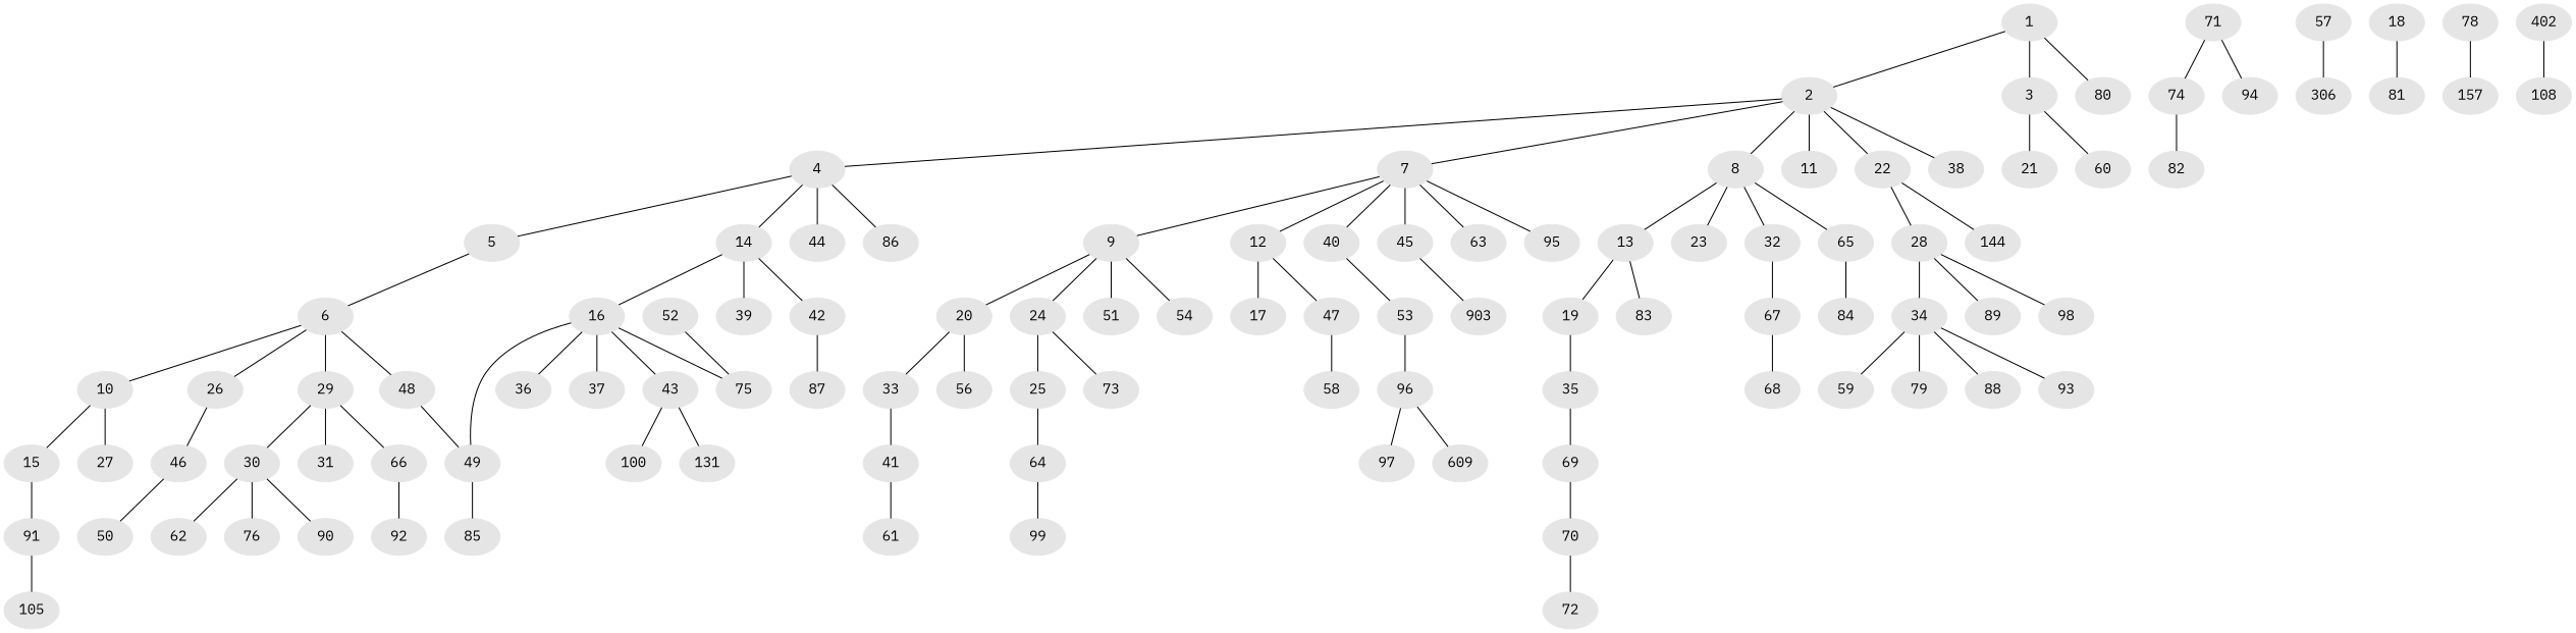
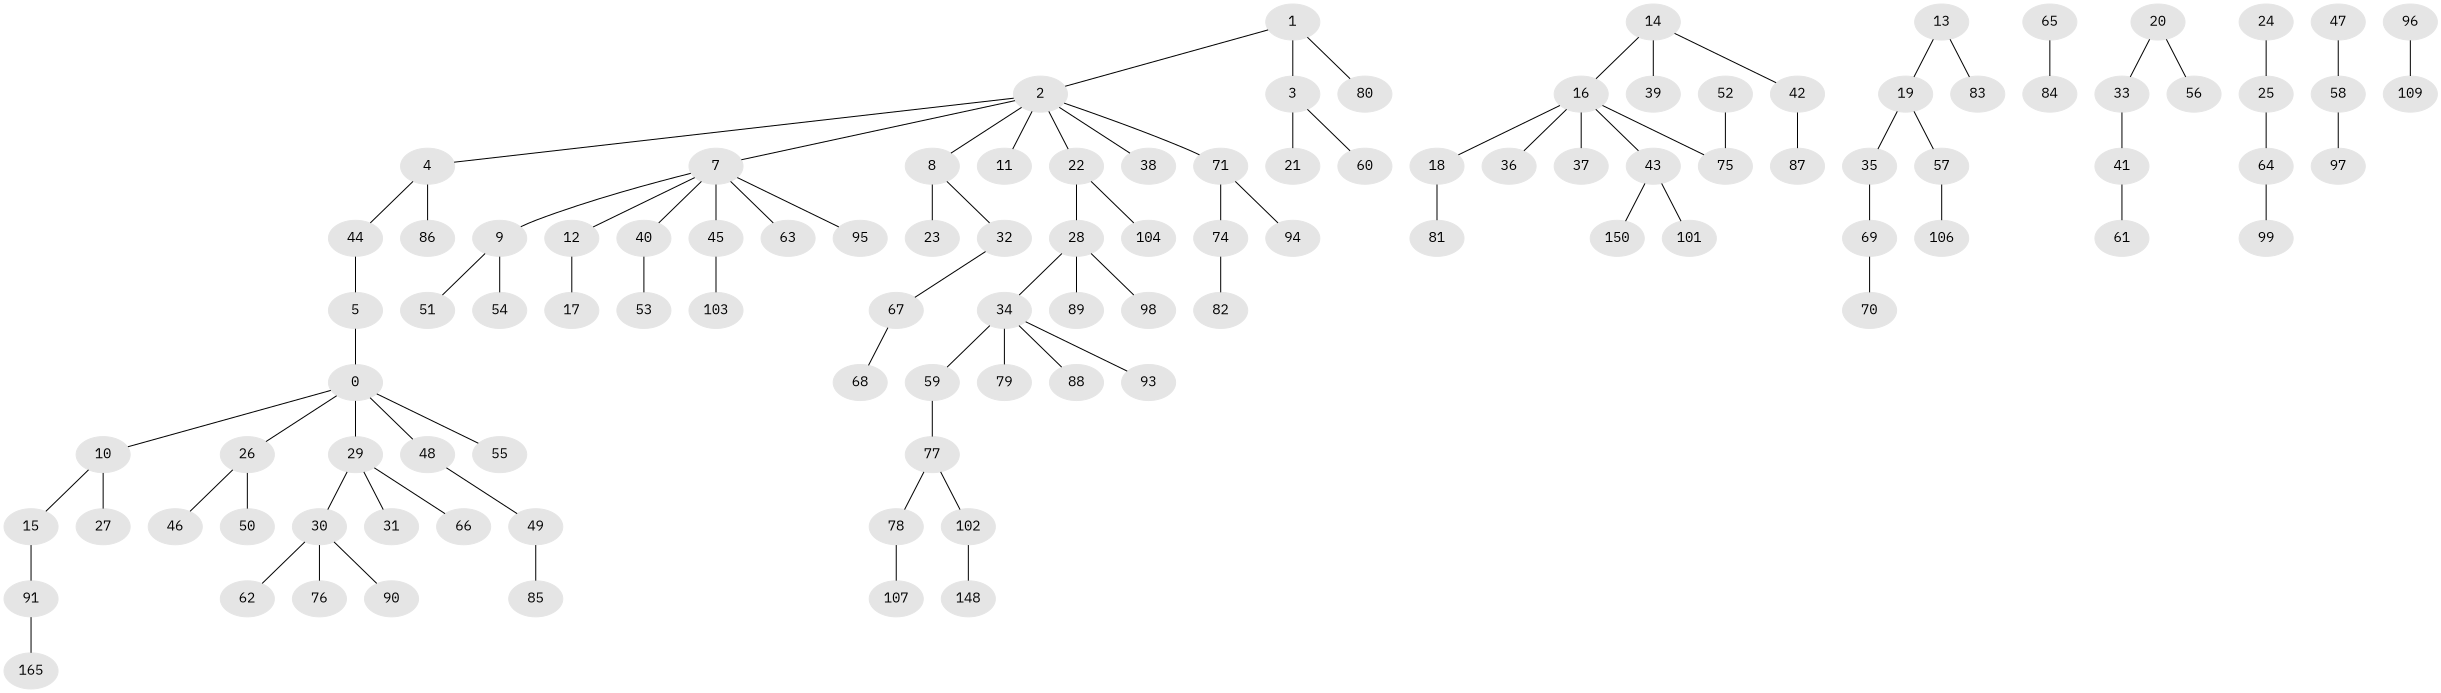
  graph {
    fontname="IBM Plex Mono"
    node [color=gray90 fontname="IBM Plex Mono" style=filled]
    edge [fontname="IBM Plex Mono"]
    1
    2
    3
    80
    4
    7
    8
    11
    22
    38
    71
    21
    60
    5
    14
    44
    86
    9
    12
    40
    45
    63
    95
    13
    23
    32
    65
    28
-   104 [label=144]
+   104
    74
    94
-   6
+   6 [label=0]
    16
    39
    42
    10
    26
    29
    48
+   55
    15
    27
    46
    50
    30
    31
    66
    49
    20
    24
    51
    54
    17
    47
    53
-   103 [label=903]
+   103
    19
    83
    67
    84
    33
    56
    25
-   73
    91
    58
    35
    57
    18
    36
    37
    43
    75
    87
-   105
+   105 [label=165]
    81
-   100
-   101 [label=131]
+   100 [label=150]
+   101
    52
    69
-   106 [label=306]
+   106
    41
    34
    89
    98
    64
    99
    59
    79
    88
    93
    62
    76
    90
-   92
    68
    61
+   77
    70
    96
    97
    85
-   109 [label=609]
+   109
    78
-   102 [label=402]
-   72
+   102
    82
-   107 [label=157]
-   108
+   107
+   108 [label=148]
    1 -- 2
    1 -- 3
    1 -- 80
    2 -- 4
    2 -- 7
    2 -- 8
    2 -- 11
    2 -- 22
    2 -- 38
+   2 -- 71
    3 -- 21
    3 -- 60
-   4 -- 5
-   4 -- 14
+   44 -- 5
    4 -- 44
    4 -- 86
    7 -- 9
    7 -- 12
    7 -- 40
    7 -- 45
    7 -- 63
    7 -- 95
-   8 -- 13
    8 -- 23
    8 -- 32
-   8 -- 65
    22 -- 28
    22 -- 104
    71 -- 74
    71 -- 94
    5 -- 6
    14 -- 16
    14 -- 39
    14 -- 42
-   9 -- 20
-   9 -- 24
    9 -- 51
    9 -- 54
    12 -- 17
-   12 -- 47
    40 -- 53
    45 -- 103
    13 -- 19
    13 -- 83
    32 -- 67
    65 -- 84
    28 -- 34
    28 -- 89
    28 -- 98
    74 -- 82
    6 -- 10
    6 -- 26
    6 -- 29
    6 -- 48
-   16 -- 49
+   6 -- 55
+   16 -- 18
    16 -- 36
    16 -- 37
    16 -- 43
    16 -- 75
    42 -- 87
    10 -- 15
    10 -- 27
    26 -- 46
-   46 -- 50
+   26 -- 50
    29 -- 30
    29 -- 31
    29 -- 66
    48 -- 49
    15 -- 91
    30 -- 62
    30 -- 76
    30 -- 90
-   66 -- 92
    49 -- 85
    20 -- 33
    20 -- 56
    24 -- 25
-   24 -- 73
    47 -- 58
-   53 -- 96
    19 -- 35
+   19 -- 57
    67 -- 68
    33 -- 41
    25 -- 64
    91 -- 105
-   96 -- 97
+   58 -- 97
    35 -- 69
    57 -- 106
    18 -- 81
    43 -- 100
    43 -- 101
    52 -- 75
    69 -- 70
    41 -- 61
    34 -- 59
    34 -- 79
    34 -- 88
    34 -- 93
    64 -- 99
-   70 -- 72
+   59 -- 77
+   77 -- 78
+   77 -- 102
    96 -- 109
    78 -- 107
    102 -- 108
  }
